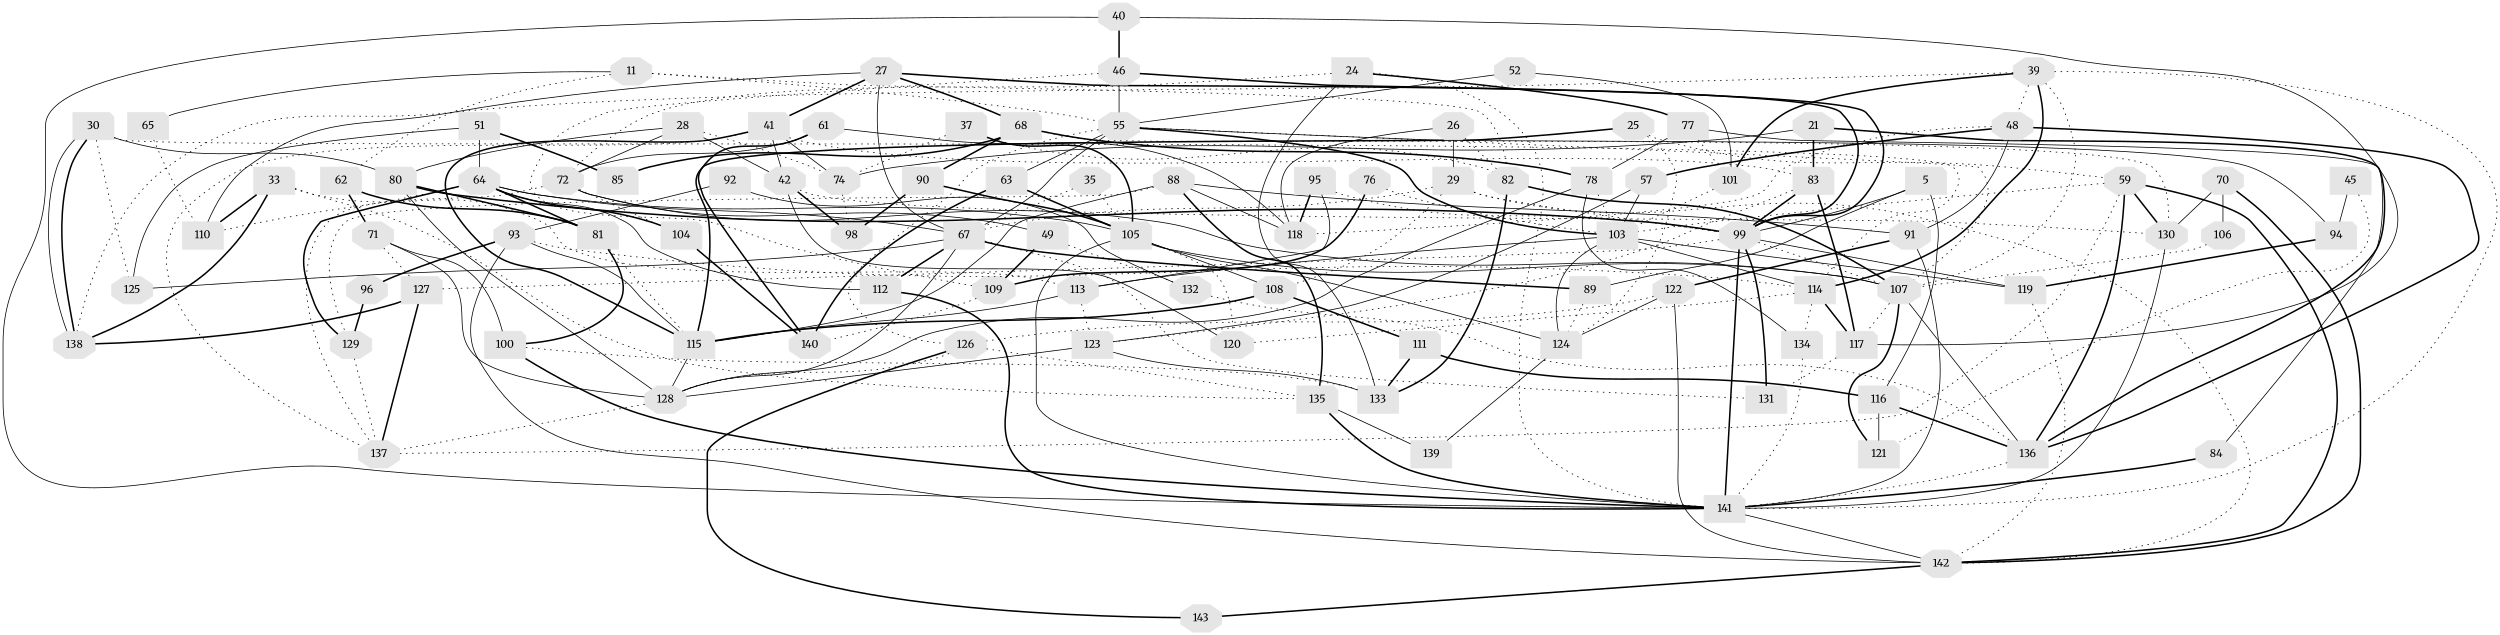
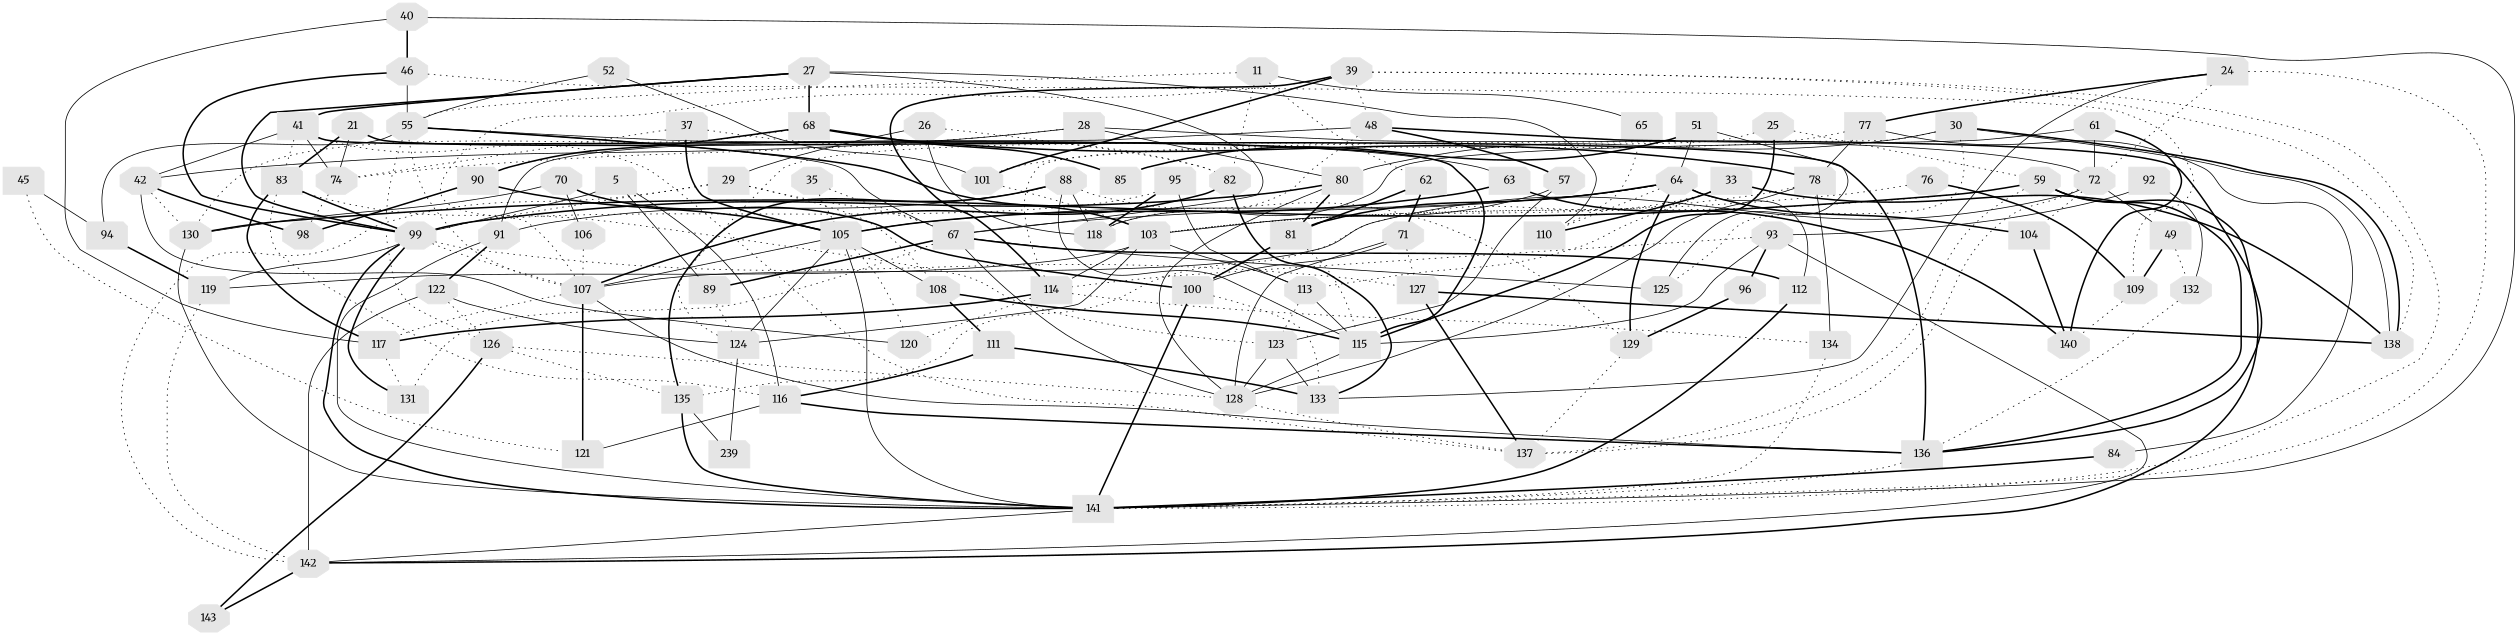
  graph {
    fontname=Merriweather
    node [color=gray90 fontname=Merriweather shape=note style=filled]
    edge [fontname=Merriweather style=solid]
    89 [super="+47"]
    124 [super="+19"]
    5
    99 [shape=octagon super="+73+50"]
    116
    141 [super="+66+36"]
    107 [shape=octagon super="+54"]
    131
    127
    119
    136 [super="+23+102"]
    121
    55 [shape=octagon super="+20"]
    67 [super="+4+56+15"]
    94
    63
    103 [super="+18+43+75"]
    126 [shape=octagon super="+8+86"]
    11 [shape=octagon]
    62
    65
    82 [shape=octagon]
    71 [shape=octagon super="+60"]
    81 [super="+34"]
    110
    133
    74 [shape=octagon super="+14"]
    98 [shape=octagon]
    21 [shape=octagon]
    83
    117
    123
    72 [shape=octagon super="+10"]
    137 [shape=octagon]
    104
    n36 [label=49]
    24
    77 [super="+9"]
    101 [shape=octagon]
    78
    84 [shape=octagon]
    142 [shape=octagon super="+16"]
    25 [shape=octagon super="+6"]
    59 [shape=octagon]
    115 [super="+87"]
    130 [shape=octagon super="+2"]
    128 [shape=octagon super="+44"]
-   139
+   139 [label=239]
    26 [shape=octagon]
    29
    118 [shape=octagon super="+13"]
    108 [shape=octagon]
    27 [shape=octagon]
    41
    68
    42 [shape=octagon]
    125 [shape=octagon]
    112
    85
    90
    28
    80
    120 [shape=octagon]
    111
    143 [shape=octagon]
    30
    114
    138 [shape=octagon]
    134
    33
    113 [shape=octagon super="+17+97"]
    135
    35 [shape=octagon]
    105 [super="+69+58+38"]
    37
    39 [shape=octagon]
    48 [shape=octagon]
    57 [shape=octagon]
    91 [shape=octagon]
    40 [shape=octagon]
    46 [shape=octagon]
    109 [shape=octagon]
    45
    140 [shape=octagon]
    122 [shape=octagon]
    64 [shape=octagon super="+53"]
    129 [shape=octagon]
    51
    52 [shape=octagon]
    61 [shape=octagon]
    100 [super="+3"]
    70 [shape=octagon]
    106 [shape=octagon]
    132 [shape=octagon]
    76 [shape=octagon]
    88 [shape=octagon super="+7"]
    92
    93 [shape=octagon]
    96 [shape=octagon]
    95
    89 -- 124 [style=dotted]
    124 -- 139
    5 -- 89 [weight=2]
    5 -- 99
    5 -- 116
    99 -- 141 [style=bold]
    99 -- 107 [style=dotted weight=2]
    99 -- 131 [style=bold]
    99 -- 127 [style=dotted]
    99 -- 119
    116 -- 136 [style=bold]
    116 -- 121
    141 -- 142
    107 -- 136
    107 -- 121 [style=bold]
    107 -- 117 [style=dotted]
    127 -- 137 [style=bold]
    127 -- 138 [style=bold]
    119 -- 142 [style=dotted]
    136 -- 141 [style=dotted weight=2]
    55 -- 107 [style=dotted weight=2]
    55 -- 67
    55 -- 94
    55 -- 63
    55 -- 103 [style=bold]
    55 -- 126 [style=dotted weight=2]
    67 -- 89 [style=bold]
    67 -- 131 [style=dotted]
    67 -- 128
    67 -- 125
    67 -- 112 [style=bold]
    94 -- 119 [style=bold]
    63 -- 105 [style=bold]
    63 -- 140 [style=bold]
    103 -- 124 [weight=2]
    103 -- 119
    103 -- 114
    103 -- 113
    126 -- 128 [style=dotted]
    126 -- 143 [style=bold]
    126 -- 135 [style=dotted]
    11 -- 55 [style=dotted]
    11 -- 62 [style=dotted]
    11 -- 65
    11 -- 82 [style=dotted]
    62 -- 71 [style=bold]
    62 -- 81 [style=bold weight=2]
    65 -- 110 [style=dotted]
    82 -- 107 [style=bold]
    82 -- 133 [style=bold]
    71 -- 127 [style=dotted weight=2]
    71 -- 128 [weight=2]
    71 -- 100
    81 -- 115 [style=dotted]
    81 -- 100 [style=bold]
    74 -- 98 [style=dotted]
    21 -- 136 [style=bold]
    21 -- 74
    21 -- 83 [style=bold]
    83 -- 99 [style=bold]
+   83 -- 116 [style=dotted]
    83 -- 117 [style=bold]
    83 -- 123 [style=dotted]
    117 -- 131 [style=dotted]
    123 -- 133
    123 -- 128
    72 -- 107
    72 -- 137 [style=dotted]
    72 -- 104 [style=dotted]
    72 -- n36
    104 -- 140 [style=bold]
    n36 -- 109 [style=bold]
    n36 -- 132 [style=dotted]
    24 -- 141 [style=dotted]
    24 -- 133
    24 -- 72 [style=dotted]
    24 -- 77 [style=bold]
    77 -- 101 [style=dotted]
    77 -- 78
    77 -- 84
    101 -- 103 [style=dotted]
    78 -- 103 [style=dotted]
    78 -- 128
    78 -- 134
    84 -- 141 [style=bold]
    142 -- 143 [style=bold]
    25 -- 124 [style=dotted]
    25 -- 59 [style=dotted]
    25 -- 115 [style=bold]
    59 -- 136 [style=bold]
    59 -- 103 [style=dotted]
    59 -- 137 [style=dotted]
    59 -- 142 [style=bold]
    59 -- 130 [style=bold]
    115 -- 128
    130 -- 141
    128 -- 137 [style=dotted]
    26 -- 82 [style=dotted]
    26 -- 29
    26 -- 118
    29 -- 99 [style=dotted]
    29 -- 67 [style=dotted]
    29 -- 142 [style=dotted]
    29 -- 108 [style=dotted]
    108 -- 115 [style=bold]
    108 -- 111 [style=bold]
    27 -- 99 [style=bold]
    27 -- 67
    27 -- 110
    27 -- 41 [style=bold]
    27 -- 68 [style=bold]
    41 -- 74
    41 -- 83 [style=dotted]
    41 -- 137 [style=dotted]
    41 -- 115 [style=bold weight=2]
    41 -- 42
    68 -- 78 [style=bold]
    68 -- 130 [style=dotted]
    68 -- 85 [style=bold]
    68 -- 90 [style=bold]
    42 -- 98 [style=bold]
    42 -- 130 [style=dotted]
    42 -- 120
    112 -- 141 [style=bold]
    90 -- 98 [style=bold]
    90 -- 105 [style=bold]
    28 -- 74 [style=dotted]
    28 -- 72
    28 -- 42
    28 -- 80
    80 -- 99 [style=bold]
    80 -- 81 [style=bold]
    80 -- 128
    111 -- 116 [style=bold]
    111 -- 133 [style=bold]
    30 -- 125 [style=dotted]
    30 -- 80
    30 -- 114 [style=dotted]
    30 -- 138
    30 -- 138 [style=bold]
    114 -- 117 [style=bold]
    114 -- 120 [style=dotted]
    114 -- 134 [style=dotted]
    134 -- 141 [style=dotted]
    33 -- 110 [style=bold]
    33 -- 138 [style=bold]
    33 -- 113 [style=dotted]
    33 -- 135 [style=dotted]
    113 -- 123 [style=dotted weight=2]
    113 -- 115
    135 -- 141 [style=bold]
    135 -- 139
    35 -- 67 [style=dotted]
    35 -- 105 [style=dotted]
    105 -- 124
    105 -- 141 [weight=3]
    105 -- 107 [weight=2]
    105 -- 108
    105 -- 120 [style=dotted]
    37 -- 82 [style=dotted]
    37 -- 74 [style=dotted]
    37 -- 105 [style=bold]
    39 -- 141 [style=dotted]
    39 -- 107 [style=dotted]
    39 -- 101 [style=bold]
    39 -- 114 [style=bold]
    39 -- 138 [style=dotted]
    39 -- 48 [style=dotted]
    48 -- 136 [style=bold]
    48 -- 118 [style=dotted]
    48 -- 57 [style=bold]
    48 -- 91
    57 -- 103
    57 -- 123
    91 -- 141
    91 -- 122 [style=bold]
    40 -- 141
    40 -- 117
    40 -- 46 [style=bold]
    46 -- 99 [style=bold]
    46 -- 55
    46 -- 109 [style=dotted]
    109 -- 140 [style=dotted]
    45 -- 121 [style=dotted]
    45 -- 94
    122 -- 124
    122 -- 126 [style=dotted]
    122 -- 142
    64 -- 67
    64 -- 81 [style=bold]
    64 -- 110 [style=dotted]
    64 -- 104 [style=bold]
    64 -- 112
    64 -- 105
    64 -- 129 [style=bold]
    129 -- 137 [style=dotted]
    51 -- 125
    51 -- 85 [style=bold]
    51 -- 64
    52 -- 55
    52 -- 101
    61 -- 72
    61 -- 118
    61 -- 140 [style=bold]
    100 -- 141 [style=bold]
    100 -- 133 [style=dotted]
-   70 -- 142 [style=bold]
+   70 -- 100 [style=bold]
    70 -- 130
    70 -- 106
    106 -- 107 [style=dotted]
    132 -- 136 [style=dotted]
    76 -- 103 [style=dotted]
    76 -- 109 [style=bold]
    88 -- 115
    88 -- 118
    88 -- 135 [style=bold weight=2]
    88 -- 91
    88 -- 129 [style=dotted]
    92 -- 132
    92 -- 93
    93 -- 142
    93 -- 115
    93 -- 114 [style=dotted]
    93 -- 96 [style=bold]
    96 -- 129 [style=bold]
    95 -- 99 [style=dotted]
    95 -- 118 [style=bold]
    95 -- 113
  }
